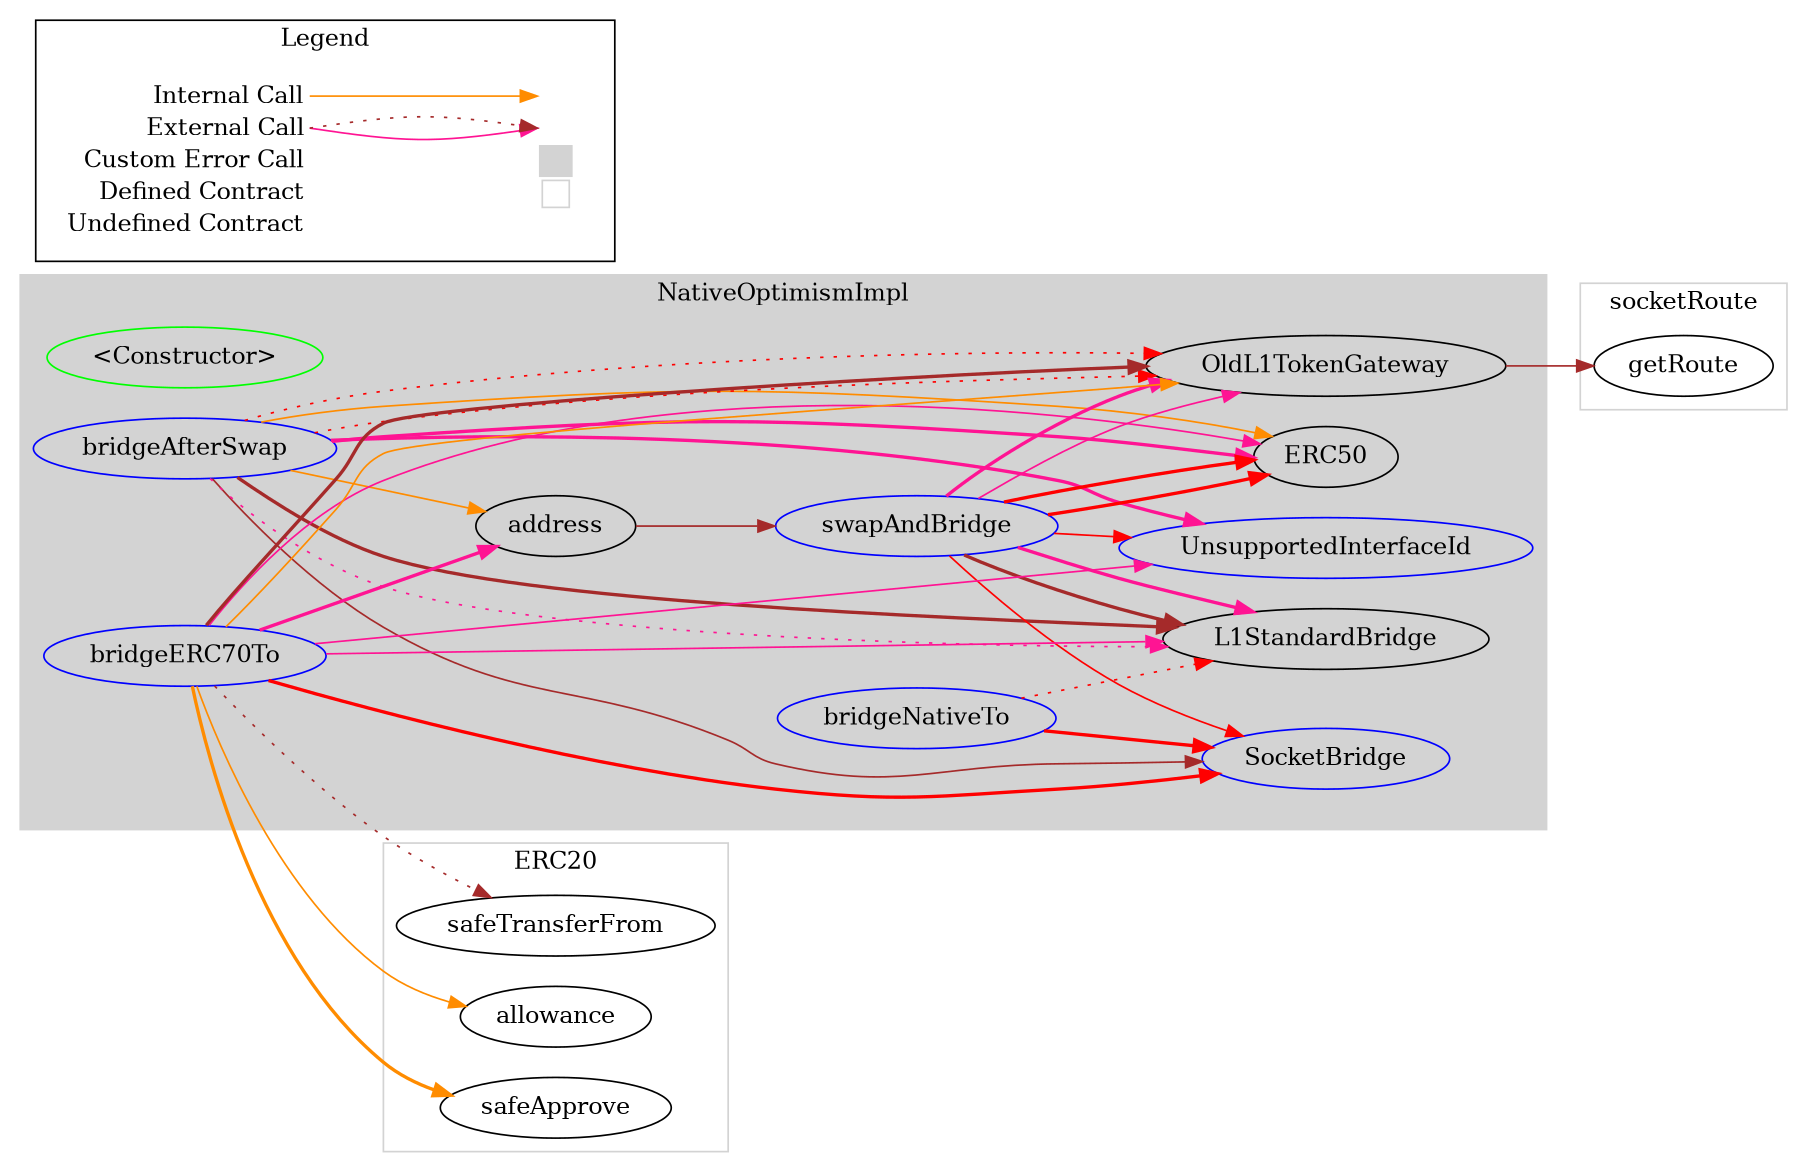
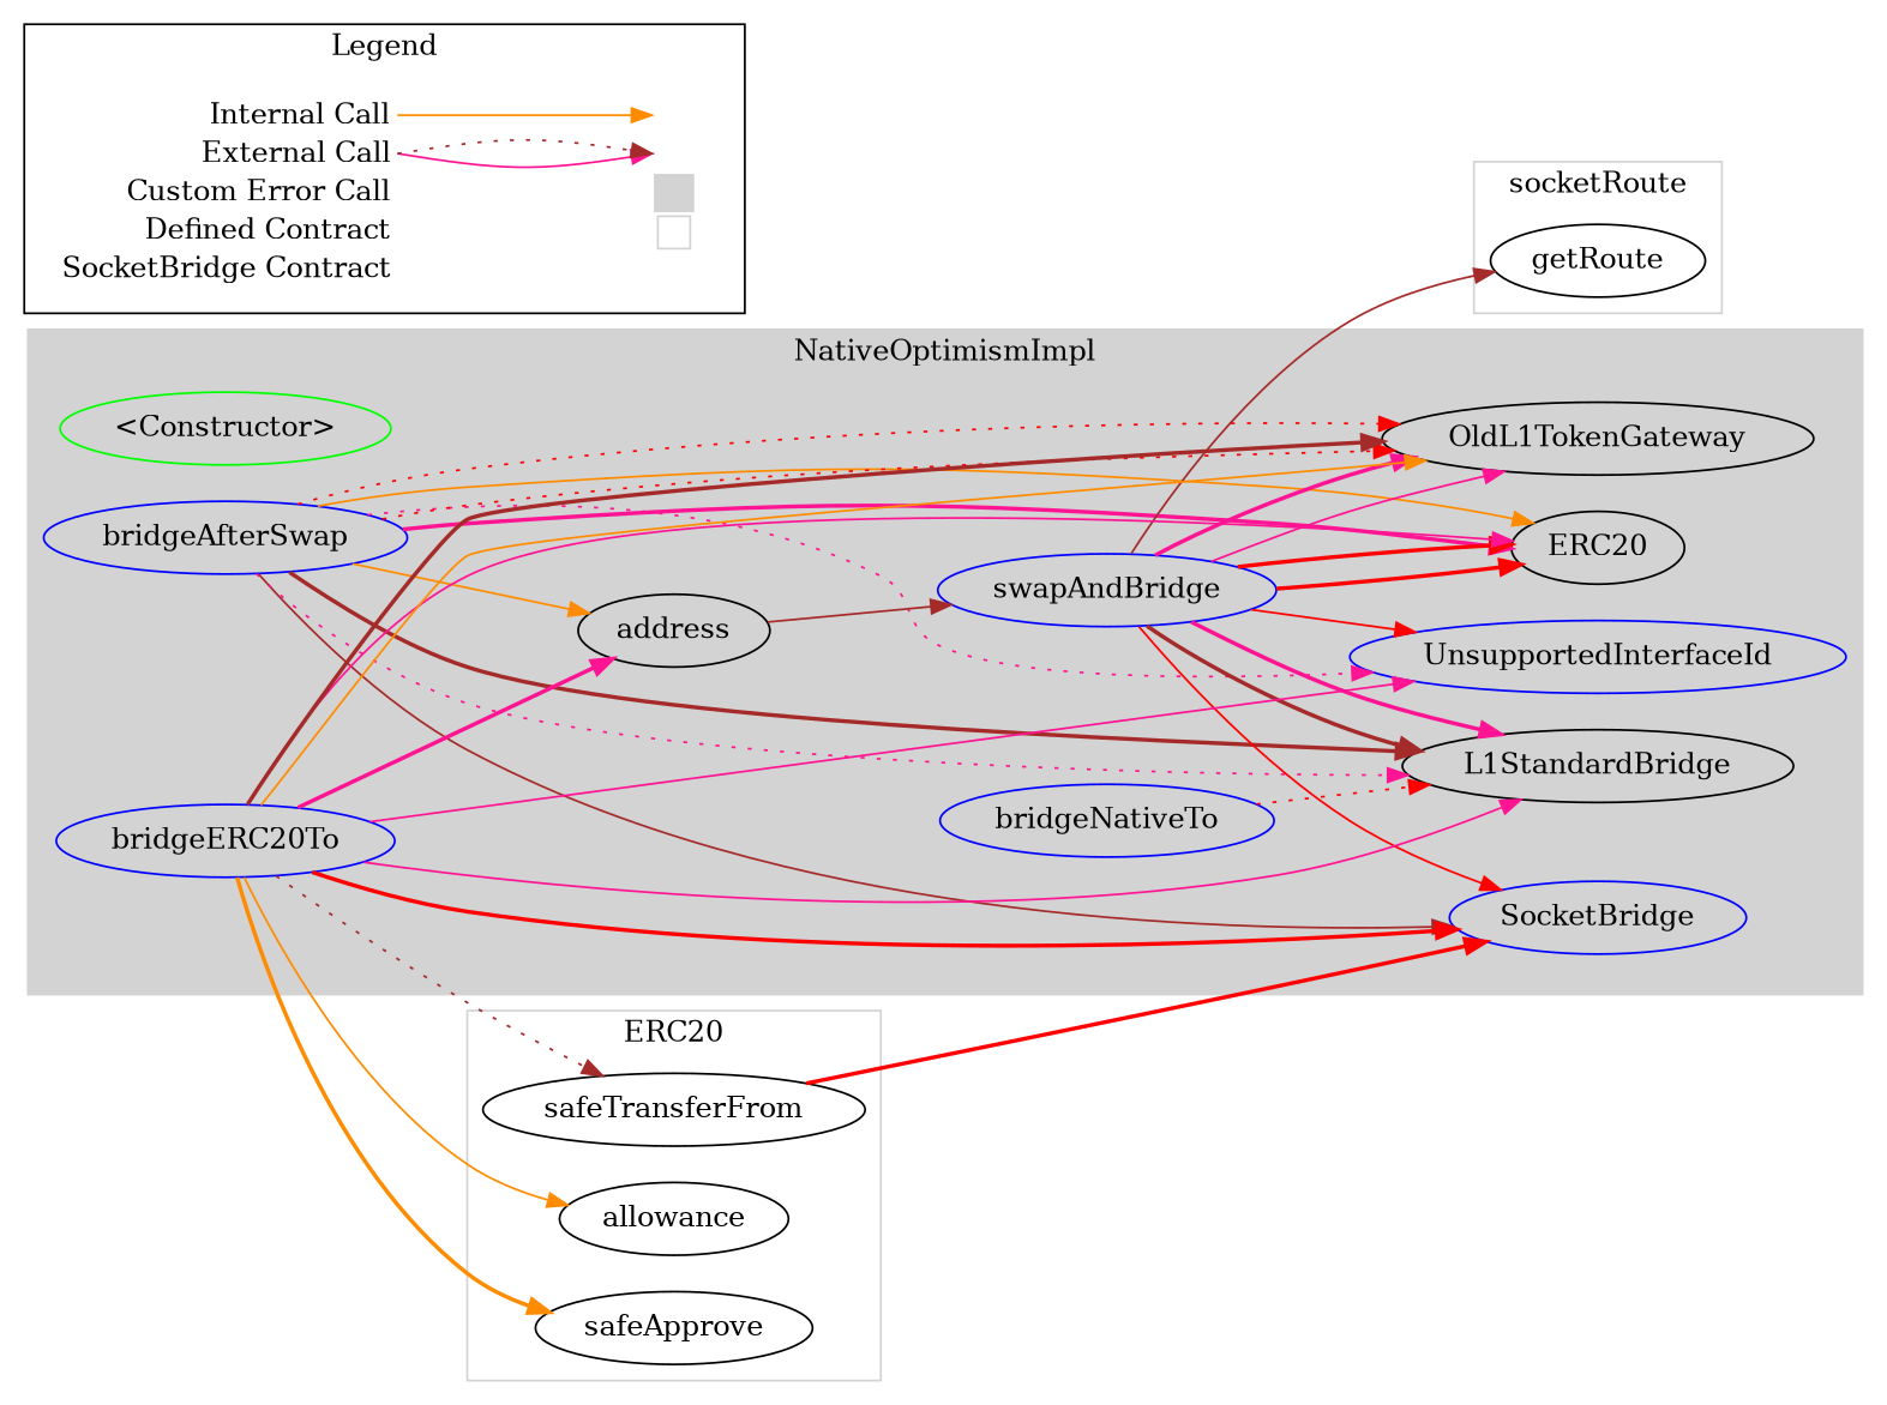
  digraph {
    compound=true
    rankdir=LR
    edge [color=deeppink style=solid]
    n1 [color=green label="<Constructor>"]
    n2 [color=blue label=bridgeAfterSwap]
    n3 [color=blue label=swapAndBridge]
-   n4 [color=blue label=bridgeERC70To]
+   n4 [color=blue label=bridgeERC20To]
    n5 [color=blue label=bridgeNativeTo]
    n6 [color=blue label=SocketBridge]
    n7 [label=L1StandardBridge]
    n8 [color=blue label=UnsupportedInterfaceId]
-   n9 [label=ERC50]
+   n9 [label=ERC20]
    n10 [label=address]
    n11 [label=OldL1TokenGateway]
    n12 [label=getRoute]
    n13 [label=safeTransferFrom]
    n14 [label=allowance]
    n15 [label=safeApprove]
-   n16 [label=<<table border="0" cellpadding="2" cellspacing="0" cellborder="0">   <tr><td align="right" port="i1">Internal Call</td></tr>   <tr><td align="right" port="i2">External Call</td></tr>   <tr><td align="right" port="i2">Custom Error Call</td></tr>   <tr><td align="right" port="i3">Defined Contract</td></tr>   <tr><td align="right" port="i4">Undefined Contract</td></tr>   </table>> shape=plaintext]
+   n16 [label=<<table border="0" cellpadding="2" cellspacing="0" cellborder="0">   <tr><td align="right" port="i1">Internal Call</td></tr>   <tr><td align="right" port="i2">External Call</td></tr>   <tr><td align="right" port="i2">Custom Error Call</td></tr>   <tr><td align="right" port="i3">Defined Contract</td></tr>   <tr><td align="right" port="i4">SocketBridge Contract</td></tr>   </table>> shape=plaintext]
    n17 [label=<<table border="0" cellpadding="2" cellspacing="0" cellborder="0">   <tr><td port="i1">&nbsp;&nbsp;&nbsp;</td></tr>   <tr><td port="i2">&nbsp;&nbsp;&nbsp;</td></tr>   <tr><td port="i3" bgcolor="lightgray">&nbsp;&nbsp;&nbsp;</td></tr>   <tr><td port="i4">     <table border="1" cellborder="0" cellspacing="0" cellpadding="7" color="lightgray">       <tr>        <td></td>       </tr>      </table>   </td></tr>   </table>> shape=plaintext]
    subgraph cluster_1 {
      bgcolor=lightgray
      color=lightgray
      label=NativeOptimismImpl
      style=filled
      n1
      n2
      n3
      n4
      n5
      n6
      n7
      n8
      n9
      n10
      n11
    }
    subgraph cluster_2 {
      color=lightgray
      label=socketRoute
      n12
    }
    subgraph cluster_3 {
      color=lightgray
      label=ERC20
      n13
      n14
      n15
    }
    subgraph cluster_4 {
      label=Legend
      n16
      n17
    }
    n2 -> n6 [color=brown]
    n2 -> n7 [style=dotted]
    n2 -> n7 [color=brown style=bold]
-   n2 -> n8 [style=bold]
+   n2 -> n8 [style=dotted]
    n2 -> n9 [style=bold]
    n2 -> n9 [color=darkorange]
    n2 -> n10 [color=darkorange]
    n2 -> n11 [color=red style=dotted]
    n2 -> n11 [color=red style=dotted]
    n3 -> n6 [color=red]
    n3 -> n7 [color=brown style=bold]
    n3 -> n7 [style=bold]
    n3 -> n8 [color=red]
    n3 -> n9 [color=red style=bold]
    n3 -> n9 [color=red style=bold]
    n3 -> n11
    n3 -> n11 [style=bold]
-   n11 -> n12 [color=brown]
+   n3 -> n12 [color=brown]
    n4 -> n6 [color=red style=bold]
    n4 -> n7
    n4 -> n8
    n4 -> n9
    n4 -> n10 [style=bold]
    n4 -> n11 [color=darkorange]
    n4 -> n11 [color=brown style=bold]
    n4 -> n13 [color=brown style=dotted]
    n4 -> n14 [color=darkorange]
    n4 -> n15 [color=darkorange style=bold]
-   n5 -> n6 [color=red style=bold]
+   n13 -> n6 [color=red style=bold]
    n5 -> n7 [color=red style=dotted]
    n10 -> n3 [color=brown]
    n16 -> n17 [color=darkorange headport="i1:w" tailport="i1:e"]
    n16 -> n17 [headport="i2:w" tailport="i2:e"]
    n16 -> n17 [color=brown headport="i2:w" style=dotted tailport="i2:e"]
  }
